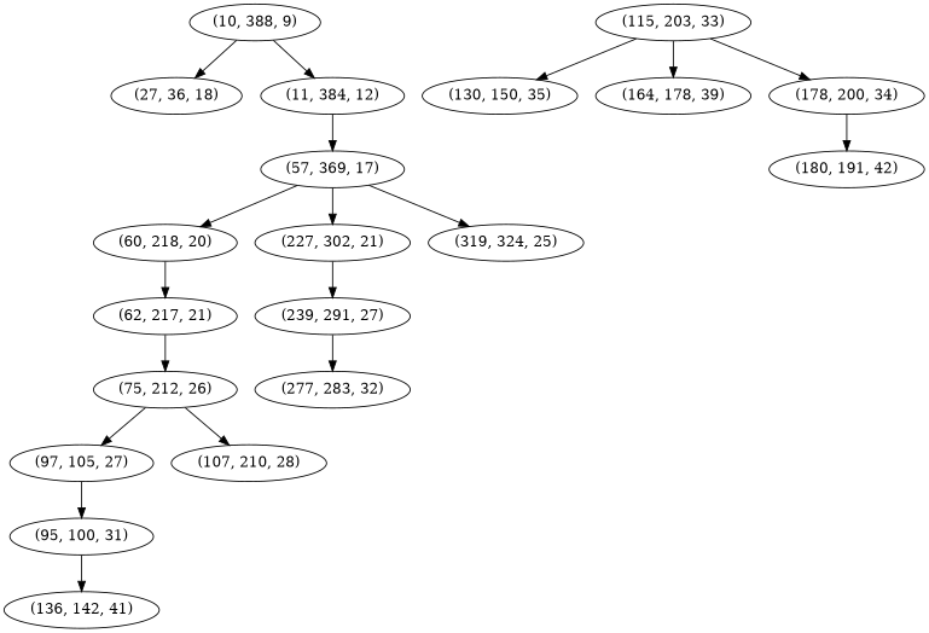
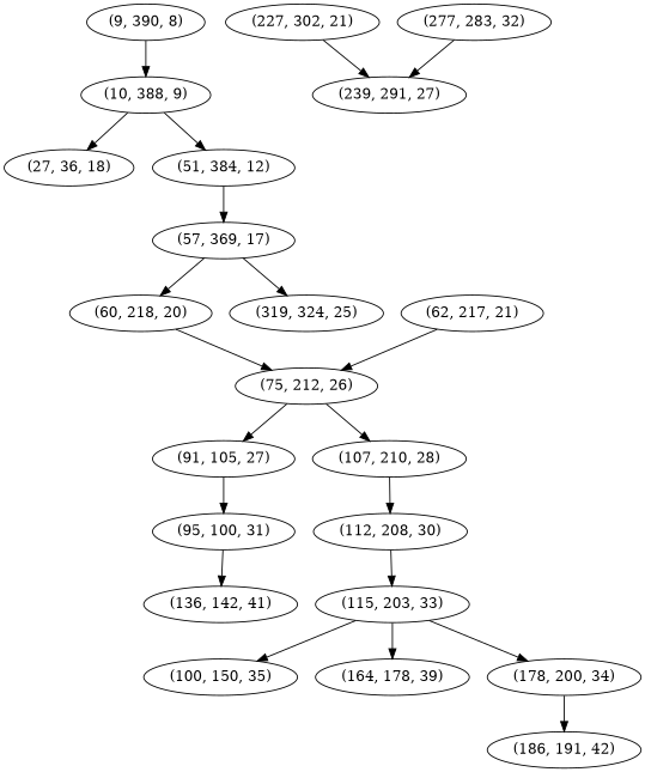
  digraph {
+   "(9, 390, 8)"
    "(10, 388, 9)"
    "(27, 36, 18)"
-   "(51, 384, 12)" [label="(11, 384, 12)"]
+   "(51, 384, 12)"
    n5 [label="(57, 369, 17)"]
    "(60, 218, 20)"
    "(227, 302, 21)"
    "(319, 324, 25)"
    "(62, 217, 21)"
    "(239, 291, 27)"
    "(75, 212, 26)"
-   "(91, 105, 27)" [label="(97, 105, 27)"]
+   "(91, 105, 27)"
    "(107, 210, 28)"
    "(95, 100, 31)"
+   "(112, 208, 30)"
    "(136, 142, 41)"
    "(115, 203, 33)"
-   "(130, 150, 35)"
+   "(130, 150, 35)" [label="(100, 150, 35)"]
    n19 [label="(164, 178, 39)"]
    "(178, 200, 34)"
-   "(186, 191, 42)" [label="(180, 191, 42)"]
+   "(186, 191, 42)"
    "(277, 283, 32)"
+   "(9, 390, 8)" -> "(10, 388, 9)"
    "(10, 388, 9)" -> "(27, 36, 18)"
    "(10, 388, 9)" -> "(51, 384, 12)"
    "(51, 384, 12)" -> n5
    n5 -> "(60, 218, 20)"
-   n5 -> "(227, 302, 21)"
    n5 -> "(319, 324, 25)"
-   "(60, 218, 20)" -> "(62, 217, 21)"
+   "(60, 218, 20)" -> "(75, 212, 26)"
    "(227, 302, 21)" -> "(239, 291, 27)"
    "(62, 217, 21)" -> "(75, 212, 26)"
-   "(239, 291, 27)" -> "(277, 283, 32)"
+   "(277, 283, 32)" -> "(239, 291, 27)"
    "(75, 212, 26)" -> "(91, 105, 27)"
    "(75, 212, 26)" -> "(107, 210, 28)"
    "(91, 105, 27)" -> "(95, 100, 31)"
+   "(107, 210, 28)" -> "(112, 208, 30)"
    "(95, 100, 31)" -> "(136, 142, 41)"
+   "(112, 208, 30)" -> "(115, 203, 33)"
    "(115, 203, 33)" -> "(130, 150, 35)"
    "(115, 203, 33)" -> n19
    "(115, 203, 33)" -> "(178, 200, 34)"
    "(178, 200, 34)" -> "(186, 191, 42)"
  }
